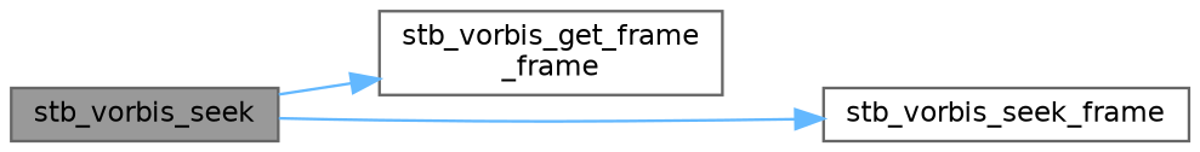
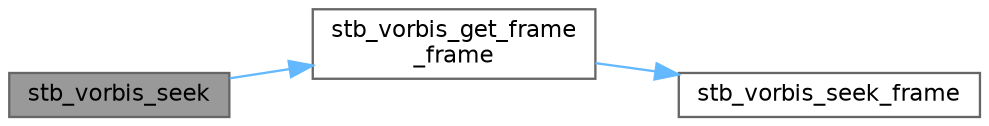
  digraph {
    rankdir=LR
    node [color=grey40 fillcolor=white fontname=Helvetica fontsize=10 shape=box style=filled]
    edge [color=steelblue1 fontname=Helvetica fontsize=10 labelfontname=Helvetica labelfontsize=10 style=solid]
    n1 [color=gray40 fillcolor=grey60 fontcolor=black height=0.2 label=stb_vorbis_seek width=0.4]
    n2 [height=0.2 label="stb_vorbis_get_frame\l_frame" width=0.4]
    n3 [height=0.2 label=stb_vorbis_seek_frame width=0.4]
    n1 -> n2
-   n1 -> n3
+   n2 -> n3
  }
